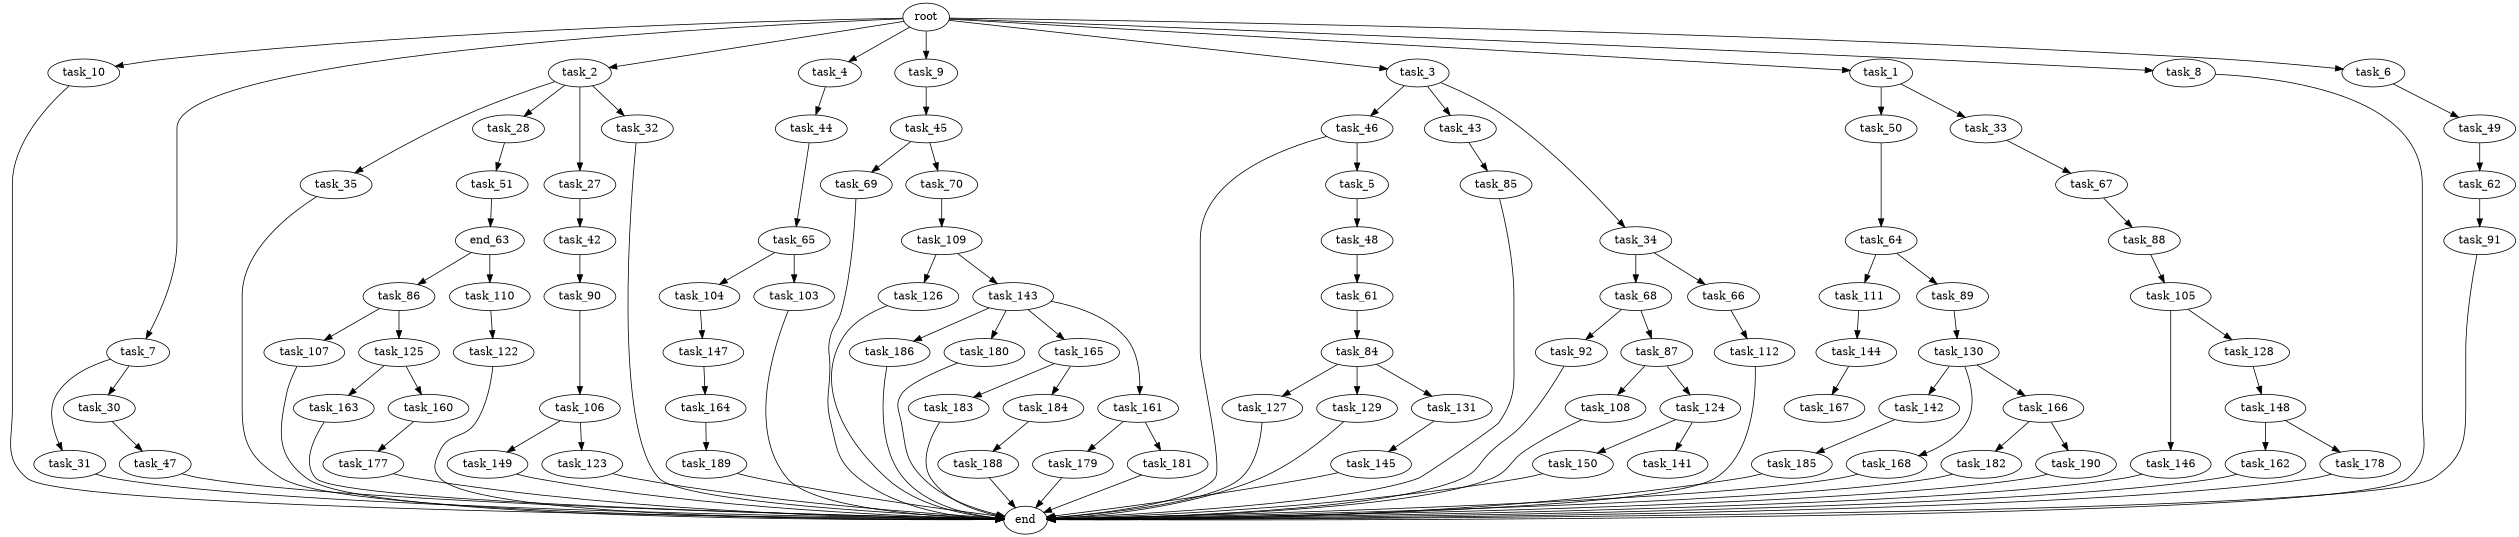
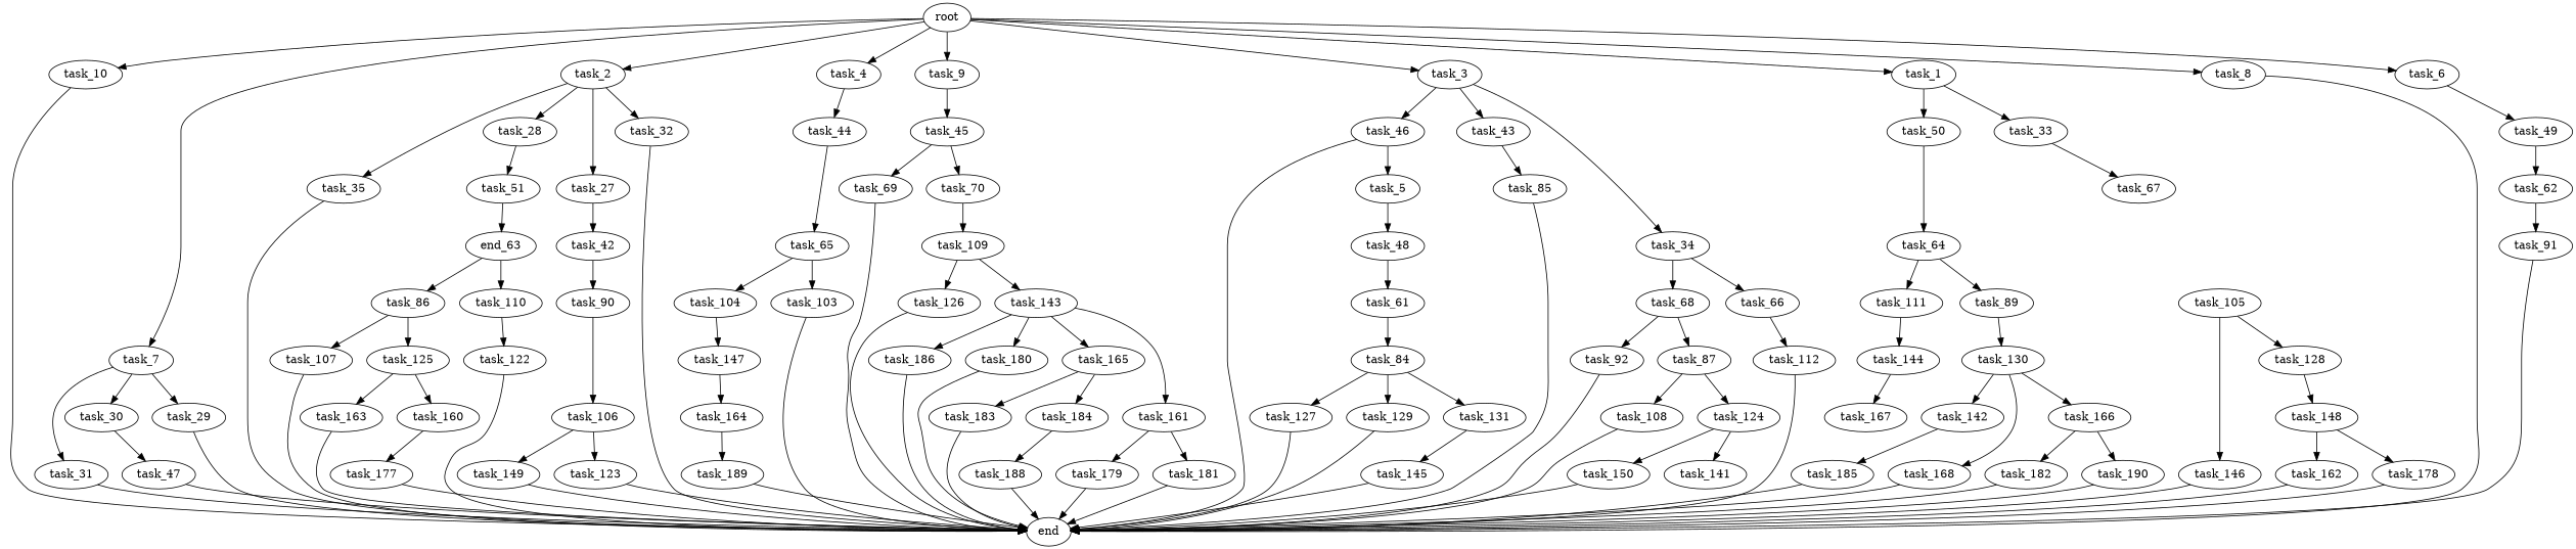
  digraph {
    task_65
    task_104
    task_103
    task_147
    end
    task_142
    task_185
    task_162
    task_149
    task_105
    task_146
    task_128
    task_148
    task_182
    task_35
    task_45
    task_69
    task_70
    task_109
    task_163
    task_150
    task_46
    task_5
    task_179
    task_164
    task_189
    task_10
    task_28
    task_51
    n30 [label=end_63]
    task_49
    task_62
    task_91
    task_127
    task_31
    task_50
    task_64
    task_111
    task_89
    task_90
    task_106
    task_123
    task_27
    task_42
    task_168
    task_190
    task_144
    task_167
    task_122
    task_126
    task_7
    task_30
+   task_29
    task_47
    task_2
    task_32
    task_67
-   task_88
    task_112
    task_186
    task_177
    task_130
    task_166
    task_160
    task_33
    task_4
    task_44
    task_143
    task_180
    task_165
    task_161
    task_43
    task_85
    task_92
    task_129
    task_181
    task_34
    task_68
    task_66
    task_87
    task_9
    task_48
    task_61
    task_84
    task_183
    task_184
    task_3
    task_178
    task_86
    task_107
    task_125
    task_1
    task_108
    task_8
    task_124
    task_141
    task_110
    task_131
    task_145
    root
    task_6
    task_188
    task_65 -> task_104
    task_65 -> task_103
    task_104 -> task_147
    task_103 -> end
    task_147 -> task_164
    task_142 -> task_185
    task_185 -> end
    task_162 -> end
    task_149 -> end
    task_105 -> task_146
    task_105 -> task_128
    task_146 -> end
    task_128 -> task_148
    task_148 -> task_162
    task_148 -> task_178
    task_182 -> end
    task_35 -> end
    task_45 -> task_69
    task_45 -> task_70
    task_69 -> end
    task_70 -> task_109
    task_109 -> task_126
    task_109 -> task_143
    task_163 -> end
    task_150 -> end
    task_46 -> end
    task_46 -> task_5
    task_5 -> task_48
    task_179 -> end
    task_164 -> task_189
    task_189 -> end
    task_10 -> end
    task_28 -> task_51
    task_51 -> n30
    n30 -> task_86
    n30 -> task_110
    task_49 -> task_62
    task_62 -> task_91
    task_91 -> end
    task_127 -> end
    task_31 -> end
    task_50 -> task_64
    task_64 -> task_111
    task_64 -> task_89
    task_111 -> task_144
    task_89 -> task_130
    task_90 -> task_106
    task_106 -> task_149
    task_106 -> task_123
    task_123 -> end
    task_27 -> task_42
    task_42 -> task_90
    task_168 -> end
    task_190 -> end
    task_144 -> task_167
    task_122 -> end
    task_126 -> end
    task_7 -> task_31
    task_7 -> task_30
+   task_7 -> task_29
    task_30 -> task_47
+   task_29 -> end
    task_47 -> end
    task_2 -> task_35
    task_2 -> task_28
    task_2 -> task_27
    task_2 -> task_32
    task_32 -> end
-   task_67 -> task_88
-   task_88 -> task_105
    task_112 -> end
    task_186 -> end
    task_177 -> end
    task_130 -> task_142
    task_130 -> task_168
    task_130 -> task_166
    task_166 -> task_182
    task_166 -> task_190
    task_160 -> task_177
    task_33 -> task_67
    task_4 -> task_44
    task_44 -> task_65
    task_143 -> task_186
    task_143 -> task_180
    task_143 -> task_165
    task_143 -> task_161
    task_180 -> end
    task_165 -> task_183
    task_165 -> task_184
    task_161 -> task_179
    task_161 -> task_181
    task_43 -> task_85
    task_85 -> end
    task_92 -> end
    task_129 -> end
    task_181 -> end
    task_34 -> task_68
    task_34 -> task_66
    task_68 -> task_92
    task_68 -> task_87
    task_66 -> task_112
    task_87 -> task_108
    task_87 -> task_124
    task_9 -> task_45
    task_48 -> task_61
    task_61 -> task_84
    task_84 -> task_127
    task_84 -> task_129
    task_84 -> task_131
    task_183 -> end
    task_184 -> task_188
    task_3 -> task_46
    task_3 -> task_43
    task_3 -> task_34
    task_178 -> end
    task_86 -> task_107
    task_86 -> task_125
    task_107 -> end
    task_125 -> task_163
    task_125 -> task_160
    task_1 -> task_50
    task_1 -> task_33
    task_108 -> end
    task_8 -> end
    task_124 -> task_150
    task_124 -> task_141
    task_110 -> task_122
    task_131 -> task_145
    task_145 -> end
    root -> task_10
    root -> task_7
    root -> task_2
    root -> task_4
    root -> task_9
    root -> task_3
    root -> task_1
    root -> task_8
    root -> task_6
    task_6 -> task_49
    task_188 -> end
  }
